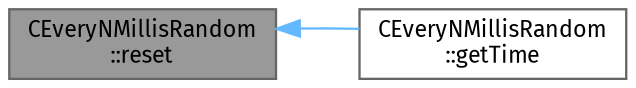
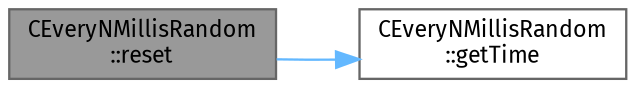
  digraph {
    rankdir=LR
    fontname="Fira Sans"
    node [fontname="Fira Sans" fontsize=10 shape=box style=filled]
    n1 [color=gray40 fillcolor=grey60 fontcolor=black height=0.2 label="CEveryNMillisRandom\l::reset" width=0.4]
    n2 [color=grey40 fillcolor=white height=0.2 label="CEveryNMillisRandom\l::getTime" width=0.4]
-   n2 -> n1 [color=steelblue1 fontname="Fira Sans" fontsize=10 labelfontname=Helvetica labelfontsize=10 style=solid]
+   n1 -> n2 [color=steelblue1 fontname="Fira Sans" fontsize=10 labelfontname=Helvetica labelfontsize=10 style=solid]
  }
